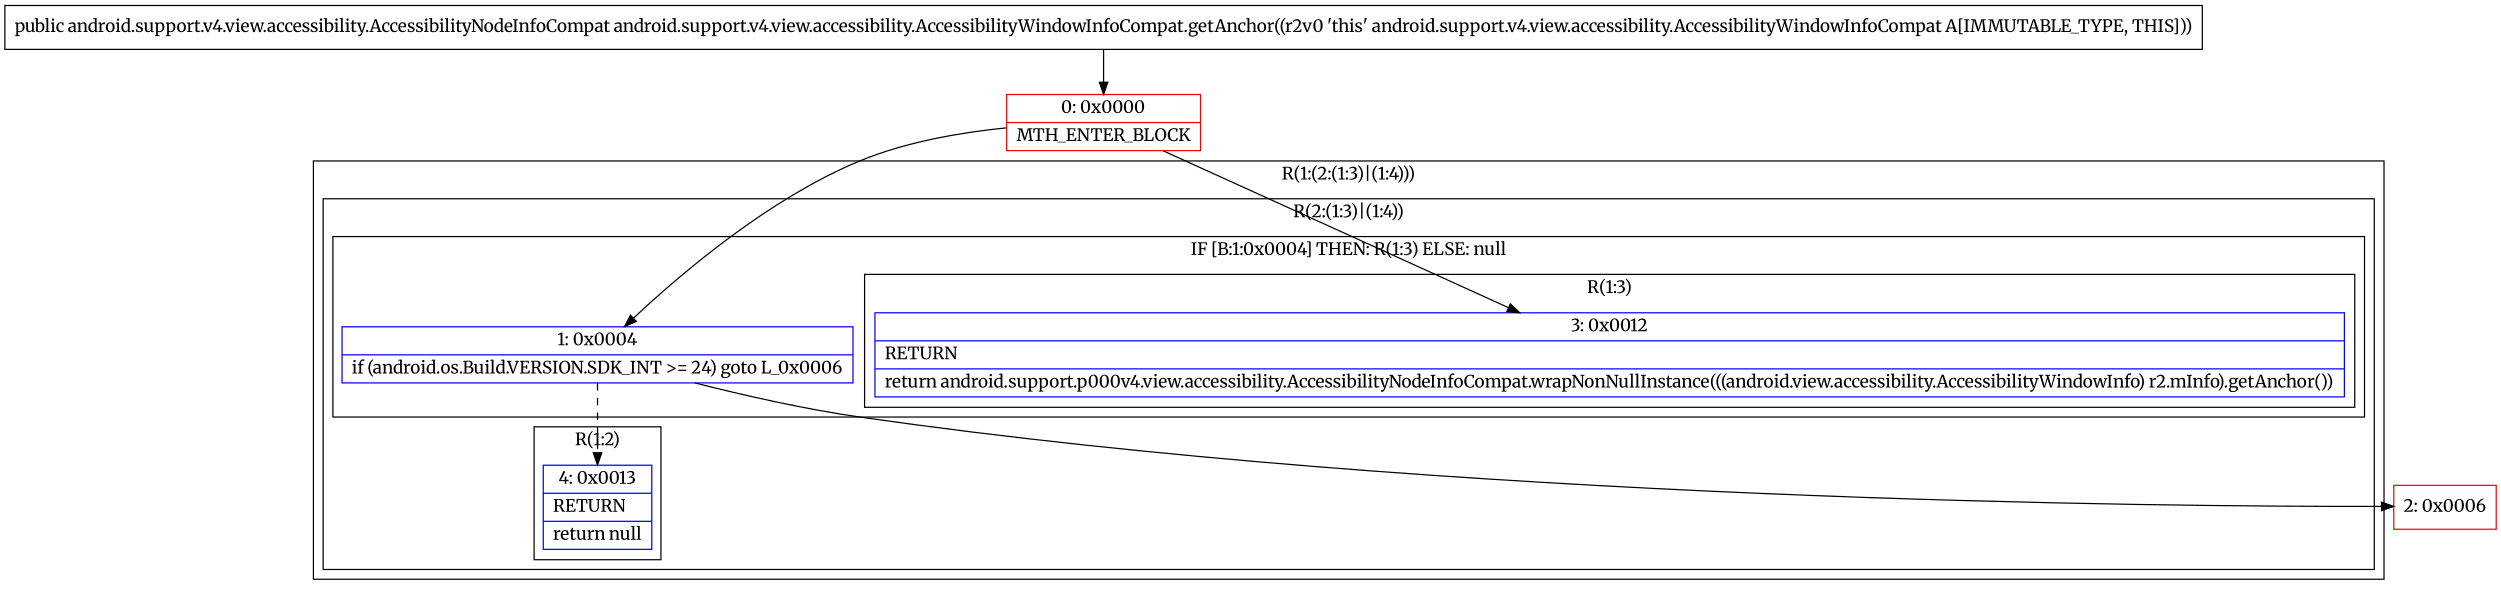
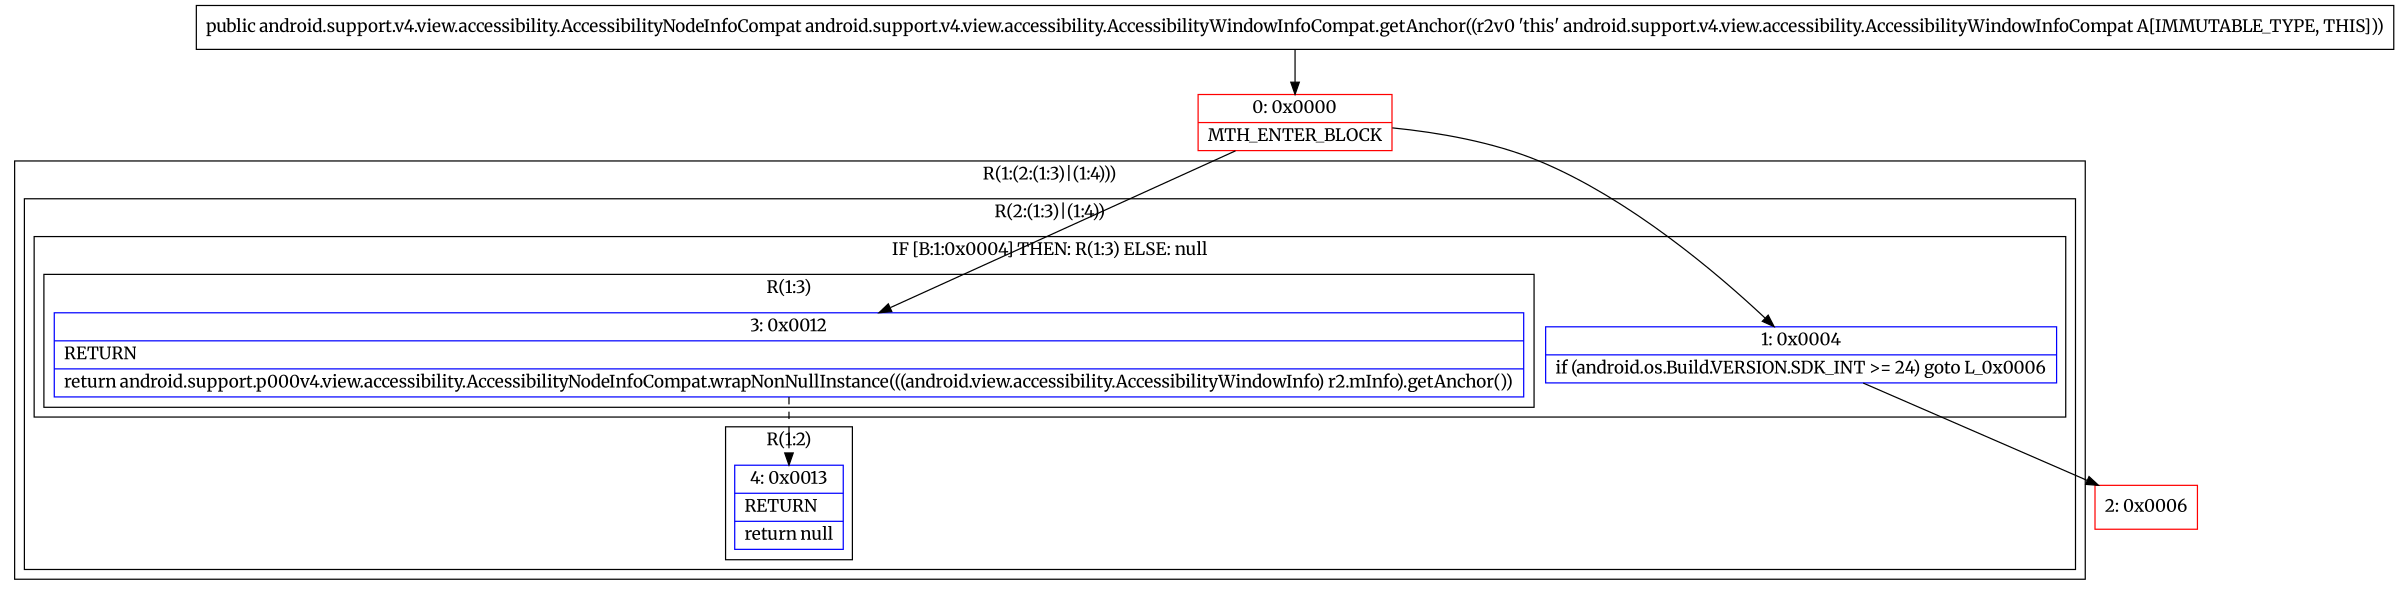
  digraph {
    fontname=Merriweather
    node [color=blue fontname=Merriweather shape=record]
    edge [fontname=Merriweather]
    n1 [label="{3\:\ 0x0012|RETURN\l|return android.support.p000v4.view.accessibility.AccessibilityNodeInfoCompat.wrapNonNullInstance(((android.view.accessibility.AccessibilityWindowInfo) r2.mInfo).getAnchor())\l}"]
    n2 [label="{1\:\ 0x0004|if (android.os.Build.VERSION.SDK_INT \>= 24) goto L_0x0006\l}"]
    n3 [label="{4\:\ 0x0013|RETURN\l|return null\l}"]
    n4 [color=red label="{2\:\ 0x0006}"]
    n5 [color=red label="{0\:\ 0x0000|MTH_ENTER_BLOCK\l}"]
    n6 [label="{public android.support.v4.view.accessibility.AccessibilityNodeInfoCompat android.support.v4.view.accessibility.AccessibilityWindowInfoCompat.getAnchor((r2v0 'this' android.support.v4.view.accessibility.AccessibilityWindowInfoCompat A[IMMUTABLE_TYPE, THIS])) }" color=""]
    subgraph cluster_1 {
      label="R(1:(2:(1:3)|(1:4)))"
      subgraph cluster_2 {
        label="R(2:(1:3)|(1:4))"
        subgraph cluster_3 {
          label="IF [B:1:0x0004] THEN: R(1:3) ELSE: null"
          n2
          subgraph cluster_4 {
            label="R(1:3)"
            n1
          }
        }
        subgraph cluster_5 {
          label="R(1:2)"
          n3
        }
      }
    }
-   n2 -> n3 [style=dashed]
+   n1 -> n3 [style=dashed]
    n2 -> n4
    n5 -> n1
    n5 -> n2
    n6 -> n5
  }
